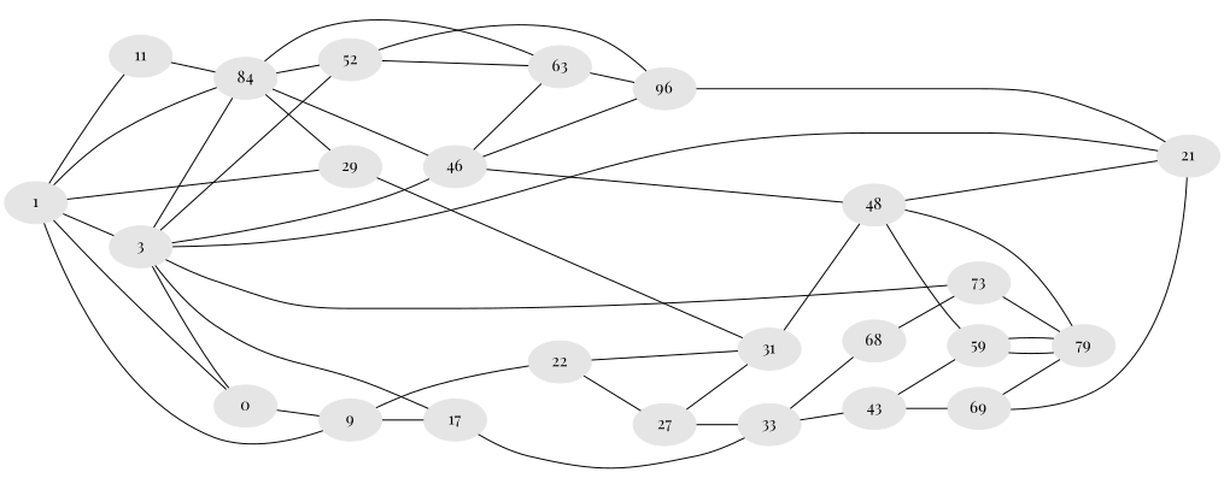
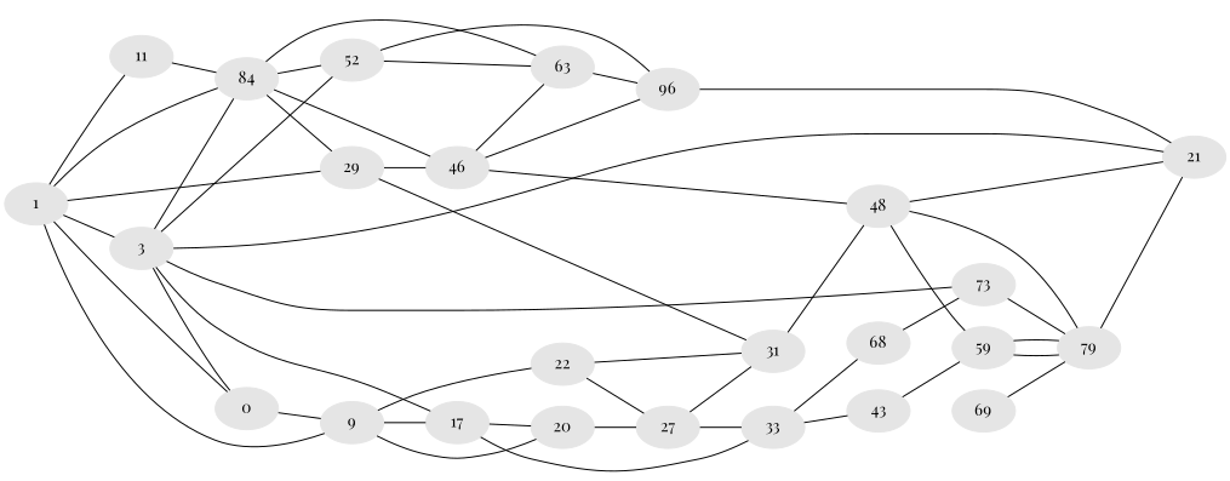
  graph {
    fontname="Playfair Display"
    rankdir=LR
    node [color=gray90 fontname="Playfair Display" style=filled]
    edge [fontname="Playfair Display"]
    1 [super="+2+7"]
    3 [super="+4+61+23"]
    n3 [label=0 super="+6"]
    9 [super="+10+16"]
    n5 [label=11]
    n6 [label=84 super="+25+32"]
    29 [super="+30"]
    17 [super="+18+21"]
    52 [super="+53+62"]
    73
    n11 [label=21 super="+86+82"]
+   20
    22 [super="+26"]
    46 [super="+51+47"]
    63 [super="+65"]
    31 [super="+42"]
    33 [super="+40+34"]
    n18 [label=96 super="+78+77"]
    n19 [label=79 super="+84"]
    27 [super="+39+28"]
    68 [super="+72"]
    43 [super="+60+44"]
    48 [super="+57"]
    59
    69 [super="+70"]
    1 -- 3
    1 -- n3
    1 -- 9 [weight=2]
    1 -- n5 [weight=2]
    1 -- n6
    1 -- 29
    3 -- n3
    3 -- n6
    3 -- 17
    3 -- 52 [weight=2]
    3 -- 73 [weight=2]
    3 -- n11
    n3 -- 9
    9 -- 17
+   9 -- 20
    9 -- 22 [weight=2]
    n5 -- n6
    n6 -- 29
    n6 -- 52
    n6 -- 46
    n6 -- 63
-   3 -- 46
+   29 -- 46
    29 -- 31
+   17 -- 20
    17 -- 33 [weight=2]
    52 -- 63
    52 -- n18
    73 -- n19
+   20 -- 27
    22 -- 31
    22 -- 27
    46 -- 63
    46 -- n18
    46 -- 48 [weight=2]
    63 -- n18
    31 -- 48
    33 -- 68
    33 -- 43 [weight=2]
    n18 -- n11 [weight=2]
-   69 -- n11
+   n19 -- n11
    27 -- 31
    27 -- 33 [weight=2]
    68 -- 73
    43 -- 59
-   43 -- 69 [weight=2]
    48 -- n11
    48 -- n19
    48 -- 59
    59 -- n19
    59 -- n19
    69 -- n19 [weight=2]
  }
